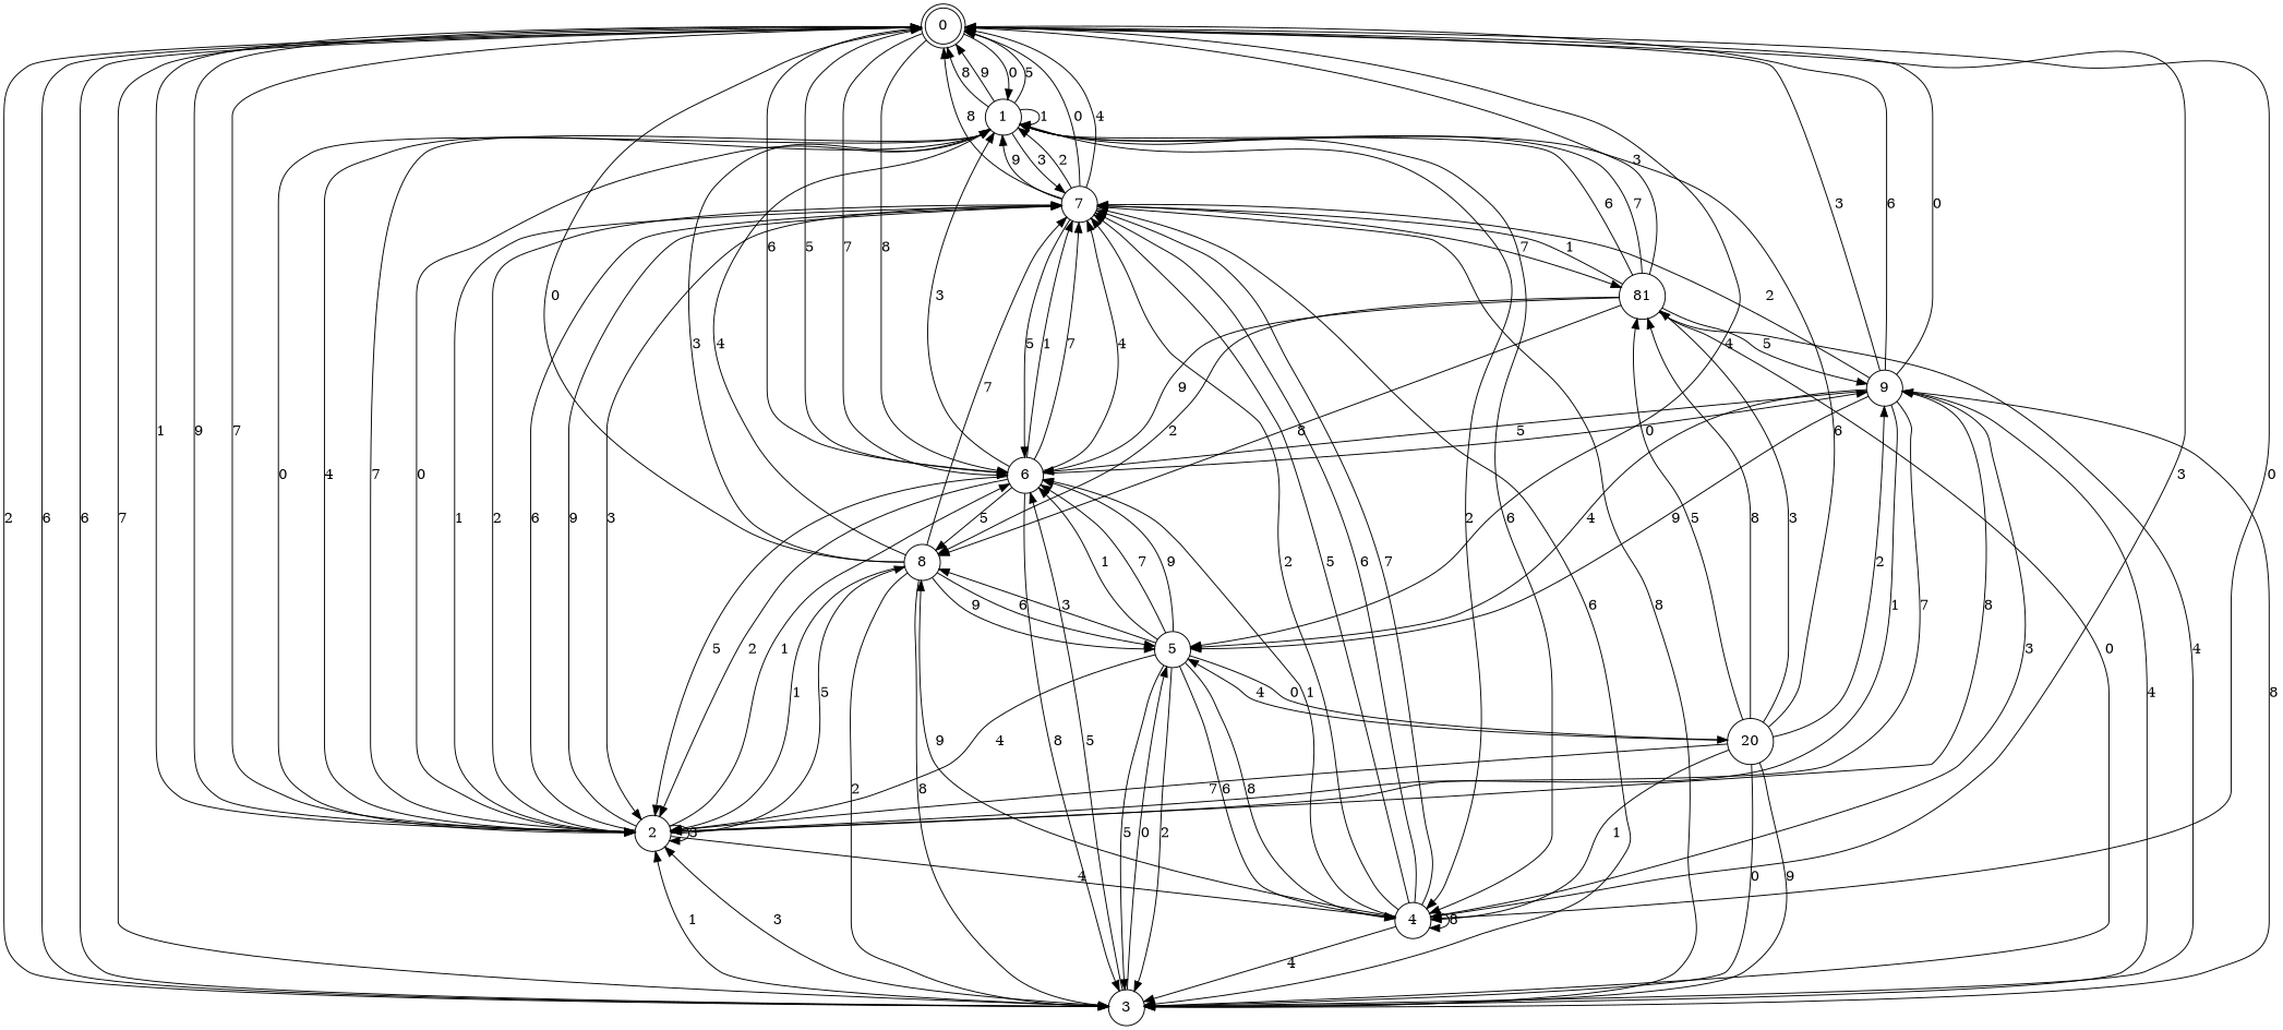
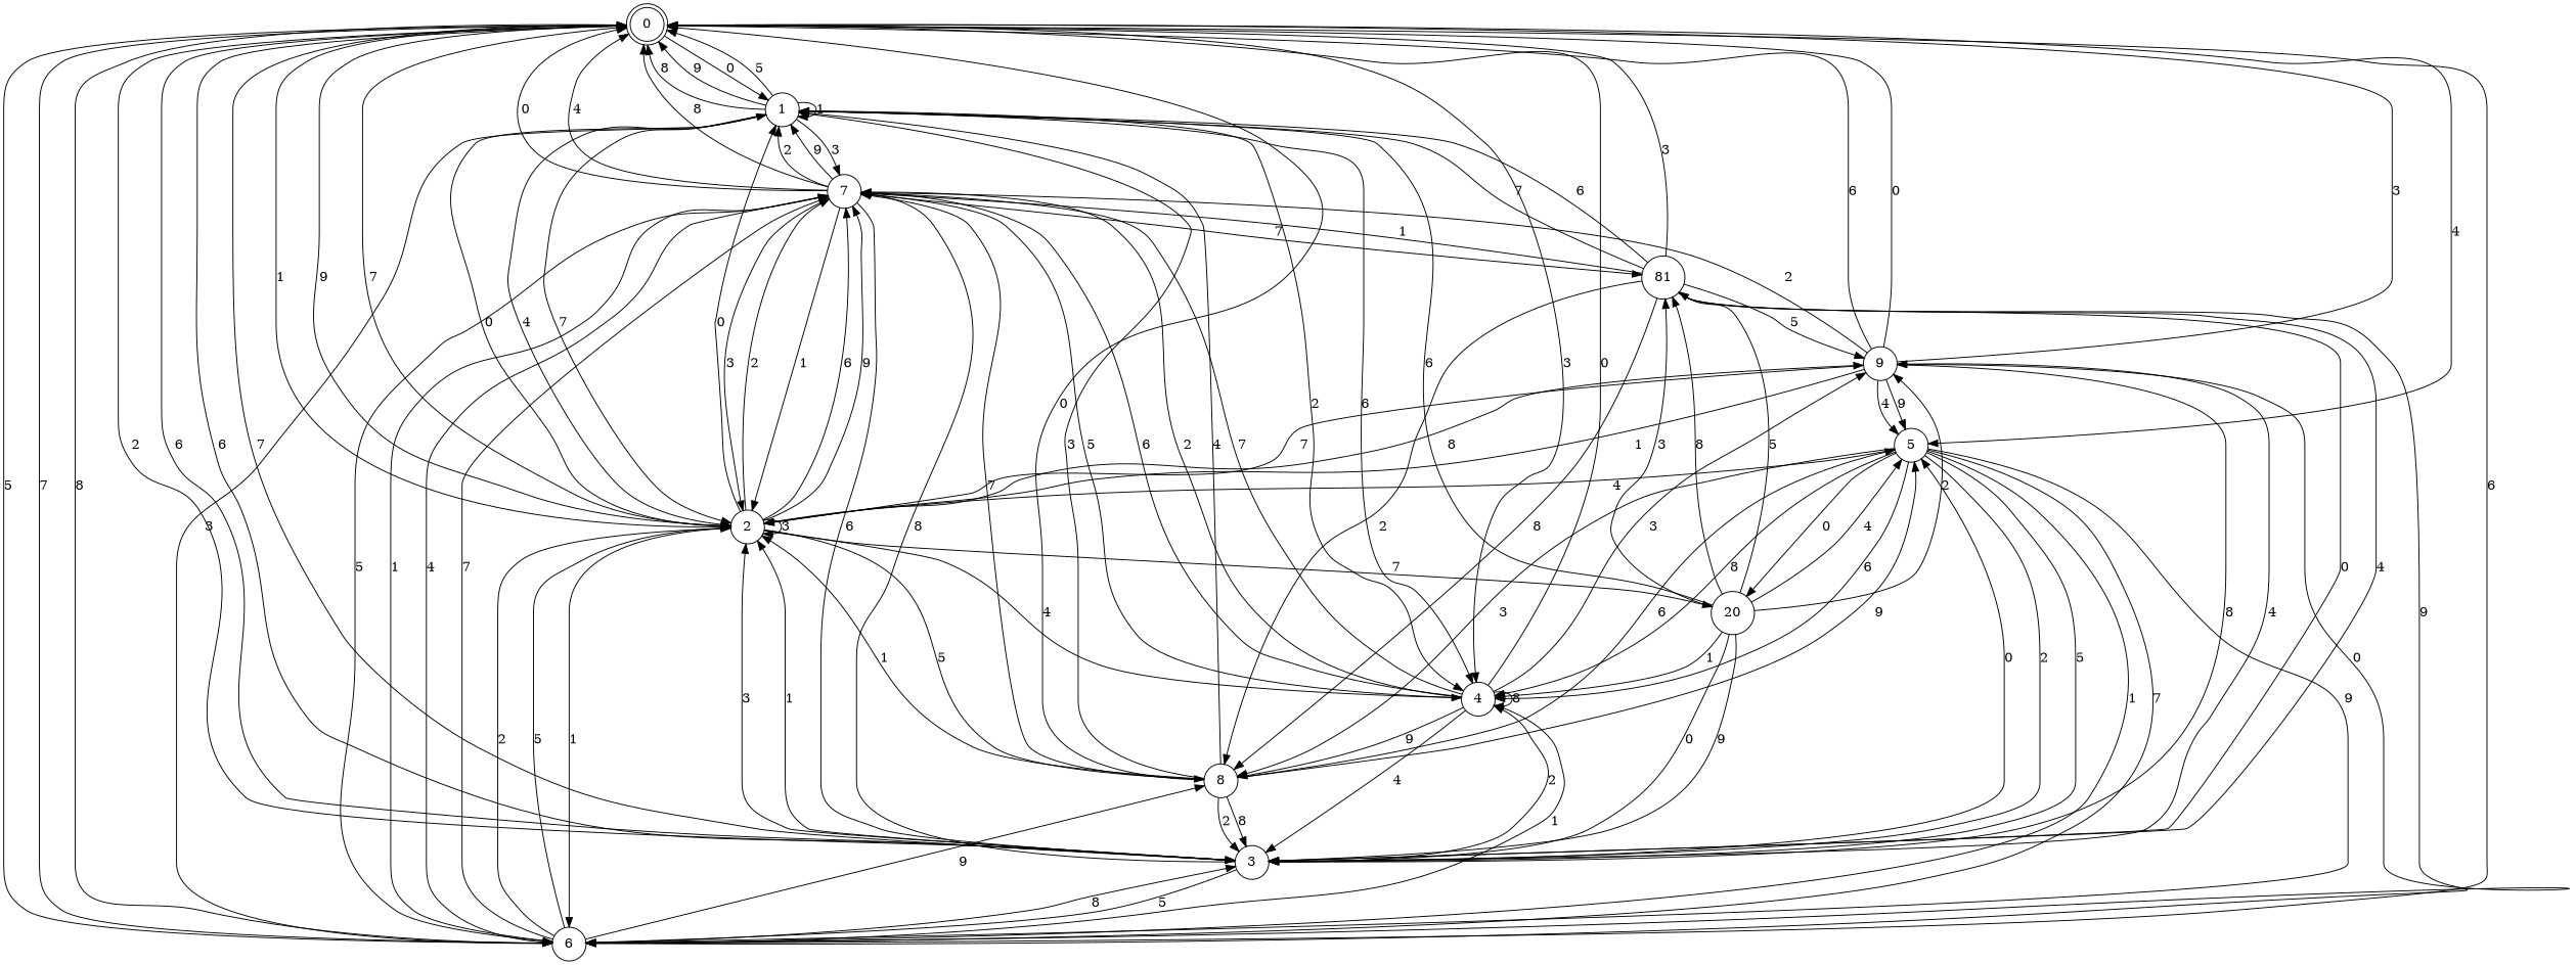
  digraph {
    node [shape=circle]
    n1 [label=0 shape=doublecircle]
    n2 [label=1]
    n3 [label=2]
    n4 [label=3]
    n5 [label=4]
    n6 [label=5]
    n7 [label=6]
    n8 [label=7]
    n9 [label=8]
    n10 [label=9]
    n11 [label=20]
    n12 [label=81]
    n1 -> n2 [label=0]
    n1 -> n3 [label=1]
    n1 -> n3 [label=9]
    n1 -> n4 [label=2]
    n1 -> n4 [label=6]
    n1 -> n5 [label=3]
    n1 -> n6 [label=4]
    n1 -> n7 [label=5]
    n1 -> n7 [label=7]
    n1 -> n7 [label=8]
    n2 -> n1 [label=5]
    n2 -> n1 [label=8]
    n2 -> n1 [label=9]
    n2 -> n2 [label=1]
    n2 -> n3 [label=0]
    n2 -> n3 [label=4]
    n2 -> n3 [label=7]
    n2 -> n5 [label=2]
    n2 -> n5 [label=6]
    n2 -> n8 [label=3]
    n3 -> n1 [label=7]
    n3 -> n2 [label=0]
    n3 -> n3 [label=3]
    n3 -> n5 [label=4]
    n3 -> n7 [label=1]
    n3 -> n8 [label=2]
    n3 -> n8 [label=6]
    n3 -> n8 [label=9]
    n3 -> n9 [label=5]
    n3 -> n10 [label=8]
    n4 -> n1 [label=6]
    n4 -> n1 [label=7]
    n4 -> n3 [label=1]
    n4 -> n3 [label=3]
+   n4 -> n5 [label=2]
    n4 -> n6 [label=0]
    n4 -> n7 [label=5]
    n4 -> n8 [label=8]
    n4 -> n10 [label=4]
    n5 -> n1 [label=0]
    n5 -> n4 [label=4]
    n5 -> n5 [label=8]
    n5 -> n7 [label=1]
    n5 -> n8 [label=2]
    n5 -> n8 [label=5]
    n5 -> n8 [label=6]
    n5 -> n8 [label=7]
    n5 -> n9 [label=9]
    n5 -> n10 [label=3]
    n6 -> n3 [label=4]
    n6 -> n4 [label=2]
    n6 -> n4 [label=5]
    n6 -> n5 [label=6]
    n6 -> n5 [label=8]
    n6 -> n7 [label=1]
    n6 -> n7 [label=7]
    n6 -> n7 [label=9]
    n6 -> n9 [label=3]
    n6 -> n11 [label=0]
    n7 -> n1 [label=6]
    n7 -> n2 [label=3]
    n7 -> n3 [label=2]
    n7 -> n3 [label=5]
    n7 -> n4 [label=8]
    n7 -> n8 [label=1]
    n7 -> n8 [label=4]
    n7 -> n8 [label=7]
-   n7 -> n9 [label=5]
+   n7 -> n9 [label=9]
    n7 -> n10 [label=0]
    n8 -> n1 [label=0]
    n8 -> n1 [label=4]
    n8 -> n1 [label=8]
    n8 -> n2 [label=2]
    n8 -> n2 [label=9]
    n8 -> n3 [label=1]
    n8 -> n3 [label=3]
    n8 -> n4 [label=6]
    n8 -> n7 [label=5]
    n8 -> n12 [label=7]
    n9 -> n1 [label=0]
    n9 -> n2 [label=3]
    n9 -> n2 [label=4]
    n9 -> n3 [label=1]
    n9 -> n4 [label=2]
    n9 -> n4 [label=8]
    n9 -> n6 [label=6]
    n9 -> n6 [label=9]
    n9 -> n8 [label=7]
    n10 -> n1 [label=0]
    n10 -> n1 [label=3]
    n10 -> n1 [label=6]
    n10 -> n3 [label=1]
    n10 -> n3 [label=7]
    n10 -> n4 [label=8]
    n10 -> n6 [label=4]
    n10 -> n6 [label=9]
-   n10 -> n7 [label=5]
    n10 -> n8 [label=2]
    n11 -> n2 [label=6]
-   n11 -> n3 [label=7]
+   n3 -> n11 [label=7]
    n11 -> n4 [label=0]
    n11 -> n4 [label=9]
    n11 -> n5 [label=1]
    n11 -> n6 [label=4]
    n11 -> n10 [label=2]
    n11 -> n12 [label=3]
    n11 -> n12 [label=5]
    n11 -> n12 [label=8]
    n12 -> n1 [label=3]
    n12 -> n2 [label=6]
    n12 -> n2 [label=7]
    n12 -> n4 [label=0]
    n12 -> n4 [label=4]
    n12 -> n7 [label=9]
    n12 -> n8 [label=1]
    n12 -> n9 [label=2]
    n12 -> n9 [label=8]
    n12 -> n10 [label=5]
  }
